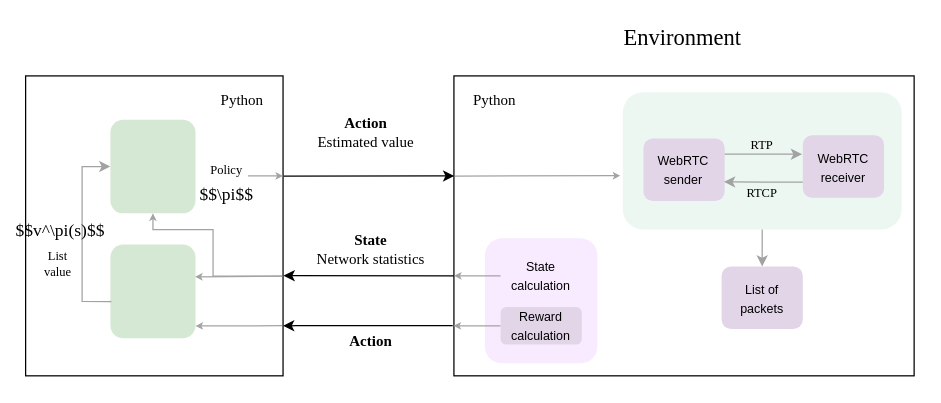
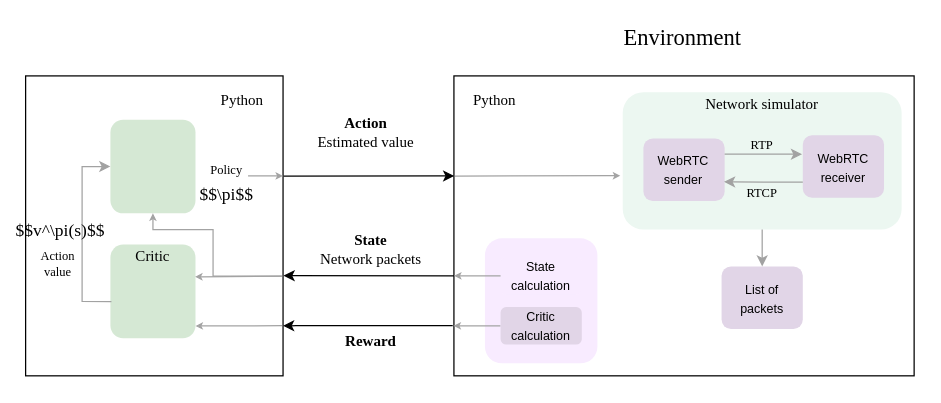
  <mxCell id="0" />
  <mxCell id="1" parent="0" />
  <mxCell id="2" value="" style="rounded=0;whiteSpace=wrap;html=1;" vertex="1" parent="1"><mxGeometry x="20" y="60" width="206" height="240" as="geometry" /></mxCell>
  <mxCell id="3" value="" style="rounded=0;whiteSpace=wrap;html=1;" vertex="1" parent="1"><mxGeometry x="362.74" y="60" width="368.26" height="240" as="geometry" /></mxCell>
  <mxCell id="4" value="" style="rounded=1;whiteSpace=wrap;html=1;strokeColor=none;fillColor=#ECF7F1;" vertex="1" parent="1"><mxGeometry x="497.82" y="73" width="223.18" height="110" as="geometry" /></mxCell>
+ <mxCell id="5" value="&lt;font style=&quot;font-size: 12px;&quot; face=&quot;Computer Modern&quot;&gt;Network simulator&lt;/font&gt;" style="text;html=1;strokeColor=none;fillColor=none;align=center;verticalAlign=middle;whiteSpace=wrap;rounded=0;" vertex="1" parent="1"><mxGeometry x="498.03" y="73" width="222.97" height="20" as="geometry" /></mxCell>
  <mxCell id="6" value="&lt;font style=&quot;font-size: 10px;&quot;&gt;WebRTC&lt;br&gt;sender&lt;br&gt;&lt;/font&gt;" style="rounded=1;whiteSpace=wrap;html=1;fillColor=#e1d5e7;strokeColor=none;" vertex="1" parent="1"><mxGeometry x="514.37" y="110" width="65" height="50" as="geometry" /></mxCell>
  <mxCell id="7" value="&lt;font style=&quot;font-size: 10px;&quot;&gt;WebRTC&lt;br&gt;receiver&lt;br&gt;&lt;/font&gt;" style="rounded=1;whiteSpace=wrap;html=1;fillColor=#e1d5e7;strokeColor=none;" vertex="1" parent="1"><mxGeometry x="641.91" y="107.5" width="65" height="50" as="geometry" /></mxCell>
  <mxCell id="8" value="" style="endArrow=classic;html=1;exitX=1;exitY=0.25;exitDx=0;exitDy=0;strokeColor=#A2A2A2;entryX=-0.009;entryY=0.303;entryDx=0;entryDy=0;entryPerimeter=0;" edge="1" parent="1" source="6" target="7"><mxGeometry width="50" height="50" relative="1" as="geometry"><mxPoint x="580.24" y="125" as="sourcePoint" /><mxPoint x="641" y="123" as="targetPoint" /></mxGeometry></mxCell>
  <mxCell id="9" value="" style="endArrow=classic;html=1;strokeColor=#A2A2A2;exitX=0;exitY=0.75;exitDx=0;exitDy=0;entryX=0.992;entryY=0.696;entryDx=0;entryDy=0;entryPerimeter=0;" edge="1" parent="1" source="7" target="6"><mxGeometry width="50" height="50" relative="1" as="geometry"><mxPoint x="651" y="148" as="sourcePoint" /><mxPoint x="591" y="145" as="targetPoint" /><Array as="points" /></mxGeometry></mxCell>
  <mxCell id="10" value="&lt;font style=&quot;font-size: 10px;&quot; face=&quot;Computer Modern&quot;&gt;RTP&lt;/font&gt;" style="text;html=1;strokeColor=none;fillColor=none;align=center;verticalAlign=middle;whiteSpace=wrap;rounded=0;" vertex="1" parent="1"><mxGeometry x="591.91" y="110" width="35" height="10" as="geometry" /></mxCell>
  <mxCell id="11" value="&lt;font style=&quot;font-size: 10px;&quot; face=&quot;Computer Modern&quot;&gt;RTCP&lt;/font&gt;" style="text;html=1;strokeColor=none;fillColor=none;align=center;verticalAlign=middle;whiteSpace=wrap;rounded=0;" vertex="1" parent="1"><mxGeometry x="592.02" y="147.5" width="35" height="10" as="geometry" /></mxCell>
  <mxCell id="12" value="&lt;font style=&quot;font-size: 10px;&quot;&gt;List of packets&lt;br&gt;&lt;/font&gt;" style="rounded=1;whiteSpace=wrap;html=1;fillColor=#e1d5e7;strokeColor=none;" vertex="1" parent="1"><mxGeometry x="576.91" y="212.5" width="65" height="50" as="geometry" /></mxCell>
  <mxCell id="13" value="" style="rounded=1;whiteSpace=wrap;html=1;strokeColor=none;fillColor=#F8EBFF;" vertex="1" parent="1"><mxGeometry x="387.56" y="190" width="90" height="100" as="geometry" /></mxCell>
  <mxCell id="14" value="" style="endArrow=classic;html=1;exitX=0.5;exitY=1;exitDx=0;exitDy=0;strokeColor=#A2A2A2;" edge="1" parent="1" source="4" target="12"><mxGeometry width="50" height="50" relative="1" as="geometry"><mxPoint x="587.82" y="132.5" as="sourcePoint" /><mxPoint x="677.82" y="133" as="targetPoint" /></mxGeometry></mxCell>
  <mxCell id="15" value="&lt;font style=&quot;font-size: 10px;&quot;&gt;State&lt;br&gt;calculation&lt;br&gt;&lt;/font&gt;" style="rounded=1;whiteSpace=wrap;html=1;fillColor=#f8ebff;strokeColor=none;" vertex="1" parent="1"><mxGeometry x="400.06" y="205" width="65" height="30" as="geometry" /></mxCell>
  <mxCell id="16" value="" style="endArrow=classic;html=1;exitX=1.002;exitY=0.334;exitDx=0;exitDy=0;exitPerimeter=0;" edge="1" parent="1" source="2"><mxGeometry width="50" height="50" relative="1" as="geometry"><mxPoint x="235.03" y="140" as="sourcePoint" /><mxPoint x="363" y="140" as="targetPoint" /></mxGeometry></mxCell>
  <mxCell id="17" value="&lt;font face=&quot;Computer Modern&quot; style=&quot;font-size: 18px;&quot;&gt;Environment&lt;/font&gt;" style="text;html=1;strokeColor=none;fillColor=none;align=center;verticalAlign=middle;whiteSpace=wrap;rounded=0;" vertex="1" parent="1"><mxGeometry x="361" y="20" width="370" height="20" as="geometry" /></mxCell>
  <mxCell id="18" value="&lt;font style=&quot;font-size: 12px;&quot; face=&quot;Computer Modern&quot;&gt;Python&lt;/font&gt;" style="text;html=1;strokeColor=none;fillColor=none;align=center;verticalAlign=middle;whiteSpace=wrap;rounded=0;" vertex="1" parent="1"><mxGeometry x="372.82" y="70" width="45" height="20" as="geometry" /></mxCell>
  <mxCell id="19" value="&lt;font style=&quot;font-size: 12px;&quot; face=&quot;Computer Modern&quot;&gt;Python&lt;/font&gt;" style="text;html=1;strokeColor=none;fillColor=none;align=center;verticalAlign=middle;whiteSpace=wrap;rounded=0;" vertex="1" parent="1"><mxGeometry x="170.53" y="70" width="45" height="20" as="geometry" /></mxCell>
  <mxCell id="20" value="" style="endArrow=classic;html=1;exitX=0;exitY=0.75;exitDx=0;exitDy=0;entryX=1.002;entryY=0.666;entryDx=0;entryDy=0;entryPerimeter=0;" edge="1" parent="1" target="2"><mxGeometry width="50" height="50" relative="1" as="geometry"><mxPoint x="362.74" y="220" as="sourcePoint" /><mxPoint x="231" y="220" as="targetPoint" /></mxGeometry></mxCell>
  <mxCell id="21" value="" style="endArrow=classic;html=1;exitX=-0.001;exitY=0.791;exitDx=0;exitDy=0;exitPerimeter=0;entryX=1;entryY=0.792;entryDx=0;entryDy=0;entryPerimeter=0;" edge="1" parent="1"><mxGeometry width="50" height="50" relative="1" as="geometry"><mxPoint x="361.78" y="259.74" as="sourcePoint" /><mxPoint x="226" y="259.98" as="targetPoint" /><Array as="points"><mxPoint x="240.22" y="259.9" /></Array></mxGeometry></mxCell>
- <mxCell id="22" value="&lt;font style=&quot;font-size: 12px;&quot; face=&quot;Computer Modern&quot;&gt;&lt;b&gt;Action&lt;/b&gt;&lt;/font&gt;" style="text;html=1;strokeColor=none;fillColor=none;align=center;verticalAlign=middle;whiteSpace=wrap;rounded=0;" vertex="1" parent="1"><mxGeometry x="229.52" y="262.5" width="133.22" height="20" as="geometry" /></mxCell>
+ <mxCell id="22" value="&lt;font style=&quot;font-size: 12px;&quot; face=&quot;Computer Modern&quot;&gt;&lt;b&gt;Reward&lt;/b&gt;&lt;/font&gt;" style="text;html=1;strokeColor=none;fillColor=none;align=center;verticalAlign=middle;whiteSpace=wrap;rounded=0;" vertex="1" parent="1"><mxGeometry x="229.52" y="262.5" width="133.22" height="20" as="geometry" /></mxCell>
  <mxCell id="23" value="&lt;font style=&quot;font-size: 12px;&quot; face=&quot;Computer Modern&quot;&gt;&lt;b&gt;Action&lt;/b&gt;&lt;br&gt;Estimated value&lt;br&gt;&lt;/font&gt;" style="text;html=1;strokeColor=none;fillColor=none;align=center;verticalAlign=middle;whiteSpace=wrap;rounded=0;" vertex="1" parent="1"><mxGeometry x="226" y="85" width="133.22" height="40" as="geometry" /></mxCell>
  <mxCell id="24" value="" style="rounded=1;whiteSpace=wrap;html=1;strokeColor=none;fillColor=#d5e8d4;" vertex="1" parent="1"><mxGeometry x="87.85" y="95" width="68.09" height="75" as="geometry" /></mxCell>
  <mxCell id="25" value="" style="shape=image;verticalLabelPosition=bottom;labelBackgroundColor=default;verticalAlign=top;aspect=fixed;imageAspect=0;image=https://static.thenounproject.com/png/4116818-200.png;" vertex="1" parent="1"><mxGeometry x="94.39" y="115" width="55" height="55" as="geometry" /></mxCell>
  <mxCell id="26" value="" style="rounded=1;whiteSpace=wrap;html=1;strokeColor=none;fillColor=#d5e8d4;" vertex="1" parent="1"><mxGeometry x="87.85" y="195" width="68.09" height="75" as="geometry" /></mxCell>
  <mxCell id="27" value="" style="shape=image;verticalLabelPosition=bottom;labelBackgroundColor=default;verticalAlign=top;aspect=fixed;imageAspect=0;image=https://static.thenounproject.com/png/4116818-200.png;" vertex="1" parent="1"><mxGeometry x="94.39" y="215" width="55" height="55" as="geometry" /></mxCell>
+ <mxCell id="28" value="&lt;font style=&quot;font-size: 12px;&quot; face=&quot;Computer Modern&quot;&gt;Critic&lt;/font&gt;" style="text;html=1;strokeColor=none;fillColor=none;align=center;verticalAlign=middle;whiteSpace=wrap;rounded=0;" vertex="1" parent="1"><mxGeometry x="103.1" y="195" width="37.58" height="20" as="geometry" /></mxCell>
  <mxCell id="29" value="" style="endArrow=classic;html=1;rounded=0;fontSize=14;elbow=vertical;edgeStyle=orthogonalEdgeStyle;exitX=0.012;exitY=0.607;exitDx=0;exitDy=0;exitPerimeter=0;entryX=0;entryY=0.5;entryDx=0;entryDy=0;strokeColor=#A2A2A2;" edge="1" parent="1" source="26" target="24"><mxGeometry x="-0.035" y="-20" width="50" height="50" relative="1" as="geometry"><mxPoint x="255.24" y="80" as="sourcePoint" /><mxPoint x="305.24" y="30" as="targetPoint" /><Array as="points"><mxPoint x="65.24" y="241" /><mxPoint x="65.24" y="133" /></Array><mxPoint as="offset" /></mxGeometry></mxCell>
  <mxCell id="30" value="&lt;font style=&quot;font-size: 14px;&quot; face=&quot;Computer Modern&quot;&gt;$$v^\pi(s)$$&lt;/font&gt;" style="text;html=1;strokeColor=none;fillColor=none;align=center;verticalAlign=middle;whiteSpace=wrap;rounded=0;" vertex="1" parent="1"><mxGeometry x="28.03" y="170" width="40" height="30" as="geometry" /></mxCell>
  <mxCell id="31" value="" style="shape=image;verticalLabelPosition=bottom;labelBackgroundColor=default;verticalAlign=top;aspect=fixed;imageAspect=0;image=https://static.thenounproject.com/png/614251-200.png;rotation=90;" vertex="1" parent="1"><mxGeometry x="146.24" y="133.16" width="29.38" height="22" as="geometry" /></mxCell>
  <mxCell id="32" value="&lt;font style=&quot;&quot; face=&quot;Computer Modern&quot;&gt;&lt;font style=&quot;font-size: 14px;&quot;&gt;$$\pi$$&lt;/font&gt;&lt;br&gt;&lt;/font&gt;" style="text;html=1;strokeColor=none;fillColor=none;align=center;verticalAlign=middle;whiteSpace=wrap;rounded=0;" vertex="1" parent="1"><mxGeometry x="155.94" y="138" width="49.68" height="35" as="geometry" /></mxCell>
- <mxCell id="33" value="&lt;div style=&quot;&quot;&gt;&lt;span style=&quot;font-size: 10px; font-family: &amp;quot;Computer Modern&amp;quot;; background-color: initial;&quot;&gt;List&lt;/span&gt;&lt;/div&gt;&lt;font style=&quot;font-size: 10px;&quot; face=&quot;Computer Modern&quot;&gt;&lt;div style=&quot;&quot;&gt;&lt;span style=&quot;background-color: initial;&quot;&gt;value&lt;/span&gt;&lt;/div&gt;&lt;/font&gt;" style="text;html=1;strokeColor=none;fillColor=none;align=center;verticalAlign=middle;whiteSpace=wrap;rounded=0;" vertex="1" parent="1"><mxGeometry x="26.66" y="196.25" width="38.24" height="27.5" as="geometry" /></mxCell>
- <mxCell id="34" value="&lt;font style=&quot;font-size: 12px;&quot; face=&quot;Computer Modern&quot;&gt;&lt;b&gt;State&lt;/b&gt;&lt;br&gt;Network statistics&lt;br&gt;&lt;/font&gt;" style="text;html=1;strokeColor=none;fillColor=none;align=center;verticalAlign=middle;whiteSpace=wrap;rounded=0;" vertex="1" parent="1"><mxGeometry x="229.52" y="179" width="133.22" height="40" as="geometry" /></mxCell>
+ <mxCell id="33" value="&lt;div style=&quot;&quot;&gt;&lt;span style=&quot;font-size: 10px; font-family: &amp;quot;Computer Modern&amp;quot;; background-color: initial;&quot;&gt;Action&lt;/span&gt;&lt;/div&gt;&lt;font style=&quot;font-size: 10px;&quot; face=&quot;Computer Modern&quot;&gt;&lt;div style=&quot;&quot;&gt;&lt;span style=&quot;background-color: initial;&quot;&gt;value&lt;/span&gt;&lt;/div&gt;&lt;/font&gt;" style="text;html=1;strokeColor=none;fillColor=none;align=center;verticalAlign=middle;whiteSpace=wrap;rounded=0;" vertex="1" parent="1"><mxGeometry x="26.66" y="196.25" width="38.24" height="27.5" as="geometry" /></mxCell>
+ <mxCell id="34" value="&lt;font style=&quot;font-size: 12px;&quot; face=&quot;Computer Modern&quot;&gt;&lt;b&gt;State&lt;/b&gt;&lt;br&gt;Network packets&lt;br&gt;&lt;/font&gt;" style="text;html=1;strokeColor=none;fillColor=none;align=center;verticalAlign=middle;whiteSpace=wrap;rounded=0;" vertex="1" parent="1"><mxGeometry x="229.52" y="179" width="133.22" height="40" as="geometry" /></mxCell>
  <mxCell id="35" value="&lt;div style=&quot;&quot;&gt;&lt;font face=&quot;Computer Modern&quot;&gt;&lt;span style=&quot;font-size: 10px;&quot;&gt;Policy&lt;/span&gt;&lt;/font&gt;&lt;/div&gt;" style="text;html=1;strokeColor=none;fillColor=none;align=center;verticalAlign=middle;whiteSpace=wrap;rounded=0;" vertex="1" parent="1"><mxGeometry x="161.66" y="130" width="38.24" height="10" as="geometry" /></mxCell>
  <mxCell id="36" style="edgeStyle=orthogonalEdgeStyle;rounded=0;orthogonalLoop=1;jettySize=auto;html=1;strokeColor=#A3A3A3;fontSize=14;elbow=vertical;endSize=3;startSize=3;entryX=1;entryY=0.75;entryDx=0;entryDy=0;exitX=0.998;exitY=0.796;exitDx=0;exitDy=0;exitPerimeter=0;" edge="1" parent="1"><mxGeometry relative="1" as="geometry"><mxPoint x="225.2" y="259.89" as="sourcePoint" /><mxPoint x="155.94" y="260.1" as="targetPoint" /><Array as="points"><mxPoint x="225.79" y="259.85" /></Array></mxGeometry></mxCell>
  <mxCell id="37" style="edgeStyle=orthogonalEdgeStyle;rounded=0;orthogonalLoop=1;jettySize=auto;html=1;exitX=0;exitY=0.5;exitDx=0;exitDy=0;entryX=-0.001;entryY=0.792;entryDx=0;entryDy=0;entryPerimeter=0;strokeColor=#A3A3A3;fontSize=14;startSize=3;endSize=3;elbow=vertical;" edge="1" parent="1" source="38"><mxGeometry relative="1" as="geometry"><mxPoint x="400.06" y="265" as="sourcePoint" /><mxPoint x="362.35" y="260.08" as="targetPoint" /><Array as="points" /></mxGeometry></mxCell>
- <mxCell id="38" value="&lt;font style=&quot;font-size: 10px;&quot;&gt;Reward&lt;br&gt;calculation&lt;br&gt;&lt;/font&gt;" style="rounded=1;whiteSpace=wrap;html=1;fillColor=#e1d5e7;strokeColor=none;" vertex="1" parent="1"><mxGeometry x="400.06" y="245" width="65" height="30" as="geometry" /></mxCell>
+ <mxCell id="38" value="&lt;font style=&quot;font-size: 10px;&quot;&gt;Critic&lt;br&gt;calculation&lt;br&gt;&lt;/font&gt;" style="rounded=1;whiteSpace=wrap;html=1;fillColor=#e1d5e7;strokeColor=none;" vertex="1" parent="1"><mxGeometry x="400.06" y="245" width="65" height="30" as="geometry" /></mxCell>
  <mxCell id="39" style="edgeStyle=orthogonalEdgeStyle;rounded=0;orthogonalLoop=1;jettySize=auto;html=1;strokeColor=#A3A3A3;fontSize=14;startSize=3;endSize=3;elbow=vertical;entryX=0.5;entryY=1;entryDx=0;entryDy=0;" edge="1" parent="1"><mxGeometry relative="1" as="geometry"><mxPoint x="225" y="220.25" as="sourcePoint" /><mxPoint x="121.89" y="170" as="targetPoint" /><Array as="points"><mxPoint x="225" y="220" /><mxPoint x="170" y="220" /><mxPoint x="170" y="183" /><mxPoint x="122" y="183" /><mxPoint x="122" y="170" /></Array></mxGeometry></mxCell>
  <mxCell id="40" value="" style="endArrow=classic;html=1;rounded=0;strokeColor=#A3A3A3;fontSize=14;startSize=3;endSize=3;elbow=vertical;" edge="1" parent="1"><mxGeometry x="1" y="-5" width="50" height="50" relative="1" as="geometry"><mxPoint x="225.2" y="220.25" as="sourcePoint" /><mxPoint x="155.62" y="220.75" as="targetPoint" /><Array as="points" /><mxPoint x="4" y="5" as="offset" /></mxGeometry></mxCell>
  <mxCell id="41" style="edgeStyle=orthogonalEdgeStyle;rounded=0;orthogonalLoop=1;jettySize=auto;html=1;entryX=-0.001;entryY=0.792;entryDx=0;entryDy=0;entryPerimeter=0;strokeColor=#A3A3A3;fontSize=14;startSize=3;endSize=3;elbow=vertical;exitX=0;exitY=0.5;exitDx=0;exitDy=0;" edge="1" parent="1" source="15"><mxGeometry relative="1" as="geometry"><mxPoint x="401" y="220" as="sourcePoint" /><mxPoint x="362.78" y="219.83" as="targetPoint" /><Array as="points" /></mxGeometry></mxCell>
  <mxCell id="42" value="" style="endArrow=classic;html=1;rounded=0;strokeColor=#A3A3A3;fontSize=14;startSize=3;endSize=3;elbow=vertical;" edge="1" parent="1"><mxGeometry width="50" height="50" relative="1" as="geometry"><mxPoint x="198" y="140" as="sourcePoint" /><mxPoint x="226" y="140" as="targetPoint" /></mxGeometry></mxCell>
  <mxCell id="43" value="" style="endArrow=classic;html=1;rounded=0;strokeColor=#A3A3A3;fontSize=14;startSize=3;endSize=3;elbow=vertical;exitX=0.002;exitY=0.338;exitDx=0;exitDy=0;exitPerimeter=0;entryX=-0.008;entryY=0.617;entryDx=0;entryDy=0;entryPerimeter=0;" edge="1" parent="1"><mxGeometry width="50" height="50" relative="1" as="geometry"><mxPoint x="363.52" y="140.12" as="sourcePoint" /><mxPoint x="495.86" y="139.87" as="targetPoint" /></mxGeometry></mxCell>
